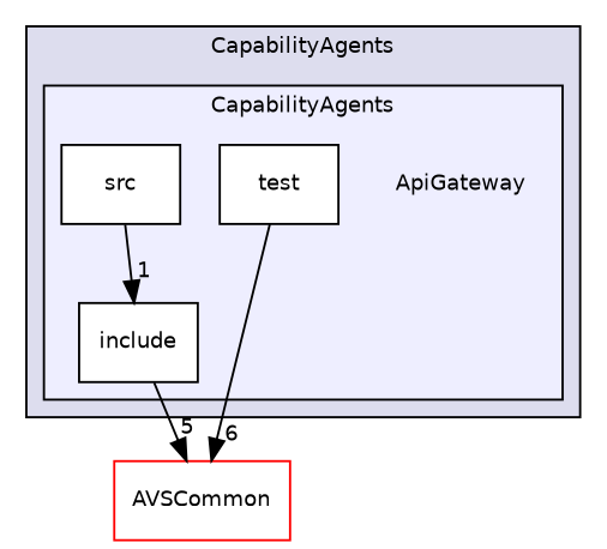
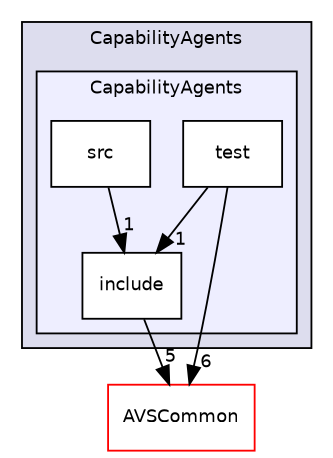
  digraph {
    compound=true
    node [fontname=Helvetica fontsize=10 shape=box color=black fillcolor=white style=filled]
    edge [headlabel=1 labeldistance=1.5 labelfontname=Helvetica labelfontsize=10]
-   n1 [label=ApiGateway shape=plaintext color="" fillcolor="" style=""]
    n2 [label=include]
    n3 [label=src]
    n4 [label=test]
    n5 [color=red label=AVSCommon]
    subgraph cluster_1 {
      bgcolor="#ddddee"
      fontname=Helvetica
      fontsize=10
      label=CapabilityAgents
      pencolor=black
      subgraph cluster_2 {
        bgcolor="#eeeeff"
        fontname=Helvetica
        fontsize=10
        label=CapabilityAgents
        pencolor=black
-       n1
        n2
        n3
        n4
      }
    }
    n2 -> n5 [headlabel=5]
    n3 -> n2
+   n4 -> n2
    n4 -> n5 [headlabel=6]
  }
